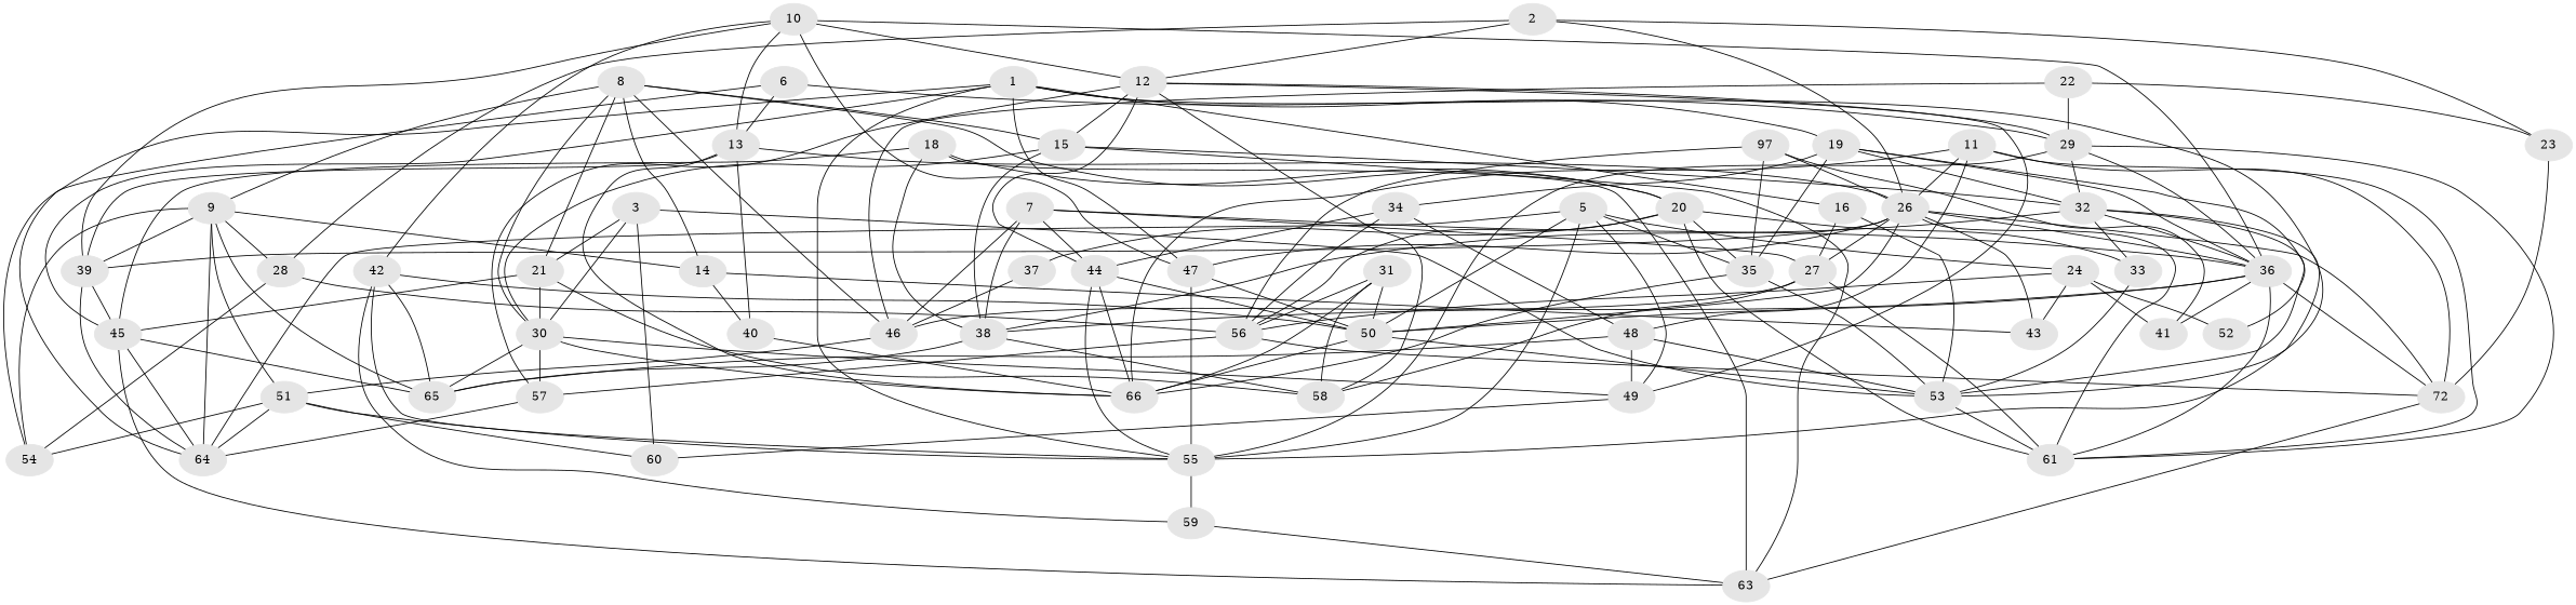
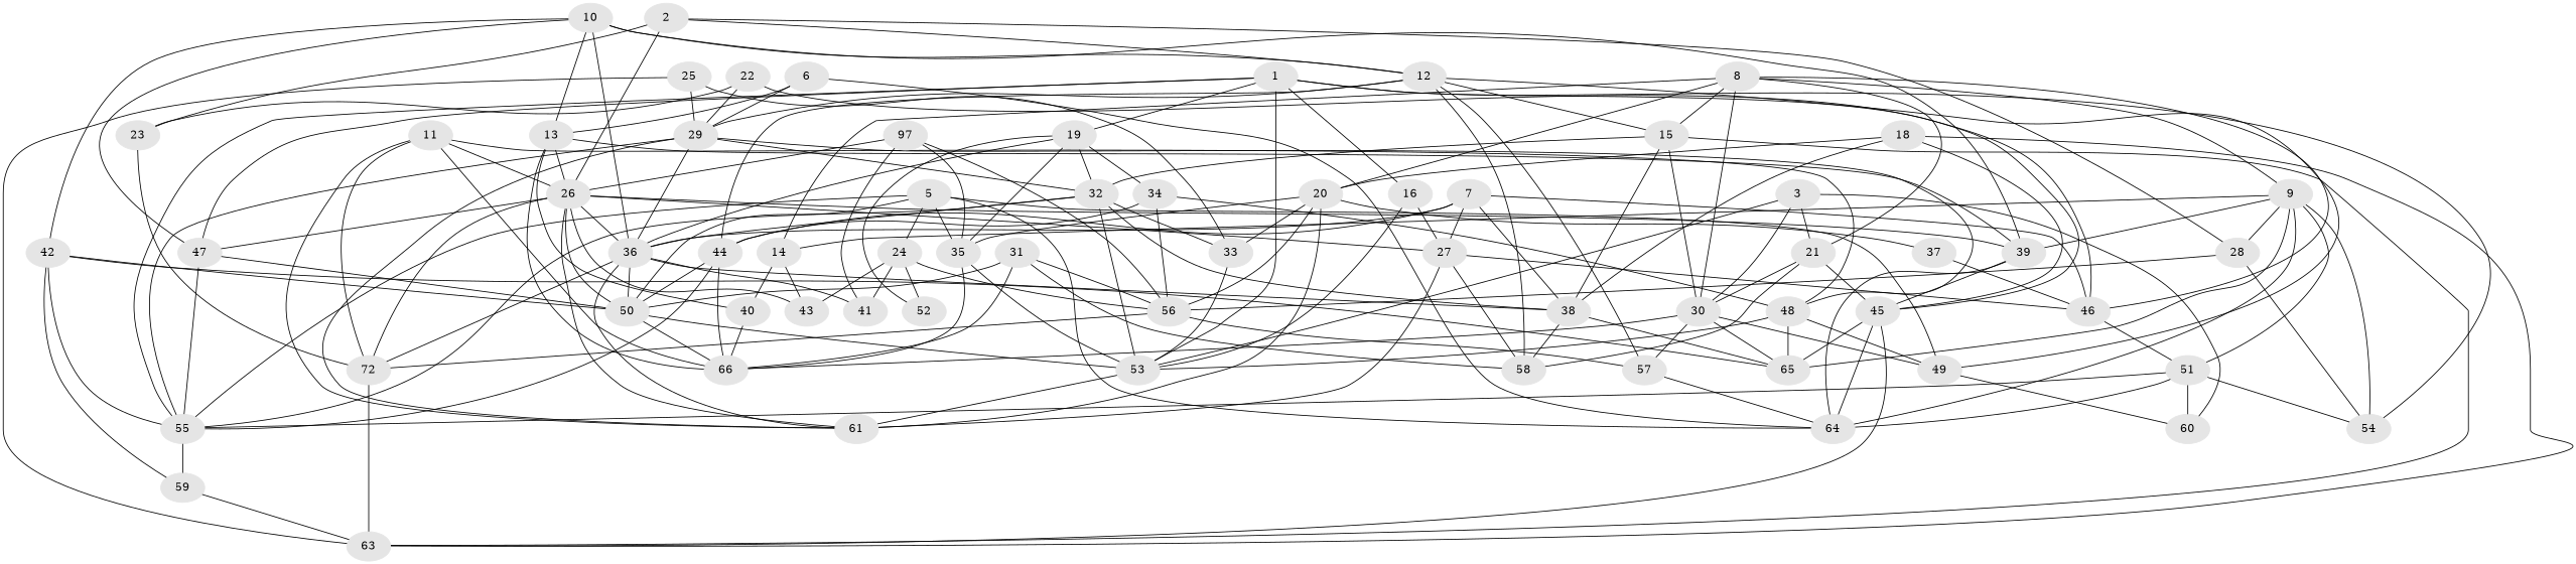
  graph {
    node [color=gray90 style=filled]
    edge [weight=1.0]
    1
    16
    19
    45
    47
    53
    54
    55
    27
    35
    36
    32
    34
    52
    64
    65
    63
    50
    61
    59
    2
    12
    23
    26
    28
    44
    49
    29
    15
    57
    58
    n32 [label=72]
    39
    43
    56
    3
    21
    30
    60
    66
+   25
    33
    5
    24
    41
    6
    13
    40
    48
    7
    38
    46
    51
    8
    9
    14
    20
    37
    10
    42
    11
    n62 [label=97]
    18
    22
    31
    1 -- 16
    1 -- 19
    1 -- 45
    1 -- 47
    1 -- 53
    1 -- 54
    1 -- 55
    16 -- 53
    16 -- 27
    19 -- 35
    19 -- 36
    19 -- 32
    19 -- 34
    19 -- 52
    45 -- 64
    45 -- 65 [weight=2.0]
    45 -- 63
    47 -- 55
    47 -- 50
    53 -- 61 [weight=2.0]
    55 -- 59
    27 -- 61
    27 -- 58 [weight=2.0]
    27 -- 46
    35 -- 53 [weight=2.0]
    35 -- 66
    36 -- 50 [weight=2.0]
    36 -- 61
    36 -- n32
    36 -- 41
    36 -- 38
    32 -- 53
    32 -- 55
    32 -- 36
    32 -- 33
    32 -- 38
    34 -- 44
    34 -- 56
    34 -- 48
    50 -- 53
    50 -- 66
    59 -- 63
    2 -- 12
    2 -- 23
    2 -- 26
    2 -- 28
    12 -- 44
    12 -- 49
    12 -- 29
    12 -- 15
    12 -- 57
    12 -- 58
    23 -- n32 [weight=2.0]
    26 -- 47
    26 -- 27
    26 -- 36
    26 -- 50
    26 -- 61
    26 -- n32
    26 -- 39
    26 -- 43
    28 -- 54
    28 -- 56
    44 -- 55
    44 -- 50
    44 -- 66
    49 -- 60
    29 -- 55 [weight=2.0]
    29 -- 36
    29 -- 32
    29 -- 61
+   29 -- 48
    15 -- 32
    15 -- 63
    15 -- 30
    15 -- 38
    57 -- 64
    n32 -- 63
    39 -- 45
    39 -- 64
    56 -- 57 [weight=2.0]
    56 -- n32
    3 -- 53
    3 -- 21
    3 -- 30
    3 -- 60
    21 -- 45
    21 -- 58 [weight=2.0]
    21 -- 30
    30 -- 65
    30 -- 49
    30 -- 57
    30 -- 66
+   25 -- 63 [weight=2.0]
+   25 -- 29
+   25 -- 33
    33 -- 53
    5 -- 55
    5 -- 35
    5 -- 64
    5 -- 50
    5 -- 49
    5 -- 24
    24 -- 52
    24 -- 43
    24 -- 56
    24 -- 41
    6 -- 64
    6 -- 29
    6 -- 13
    13 -- 26
    13 -- 39
    13 -- 66
    13 -- 40 [weight=2.0]
    40 -- 66
    48 -- 53
    48 -- 65
    48 -- 49
    7 -- 27
    7 -- 36
    7 -- 44
    7 -- 38
    7 -- 46
    38 -- 65
    38 -- 58
    46 -- 51
    51 -- 54
    51 -- 55
    51 -- 64
    51 -- 60
    8 -- 15
    8 -- 21
    8 -- 30
    8 -- 46
    8 -- 9
    8 -- 14
    8 -- 20
    9 -- 54
    9 -- 64
    9 -- 65
    9 -- 28
    9 -- 39
    9 -- 51
    9 -- 14
    14 -- 43
    14 -- 40
    20 -- 35
    20 -- 61
    20 -- 56
    20 -- 33
    20 -- 37
    37 -- 46
    10 -- 47
    10 -- 36
    10 -- 12
    10 -- 39
    10 -- 13
    10 -- 42
    42 -- 55
    42 -- 65
    42 -- 50
    42 -- 59
    11 -- 61
    11 -- 26
    11 -- n32
    11 -- 66
    11 -- 48
    n62 -- 35
    n62 -- 26
    n62 -- 56
    n62 -- 41
    18 -- 45
    18 -- 63
    18 -- 38
    18 -- 20
    22 -- 23
    22 -- 29
    22 -- 46
    31 -- 50
    31 -- 58
    31 -- 56
    31 -- 66
  }
